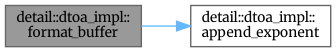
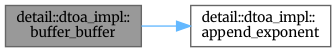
  digraph {
    rankdir=LR
    fontname=Merriweather
    node [fontname=Merriweather fontsize=10 shape=box style=filled]
-   n1 [color=gray40 fillcolor=grey60 fontcolor=black height=0.2 label="detail::dtoa_impl::\lformat_buffer" width=0.4]
+   n1 [color=gray40 fillcolor=grey60 fontcolor=black height=0.2 label="detail::dtoa_impl::\lbuffer_buffer" width=0.4]
    n2 [color=grey40 fillcolor=white height=0.2 label="detail::dtoa_impl::\lappend_exponent" width=0.4]
    n1 -> n2 [color=steelblue1 fontname=Merriweather fontsize=10 labelfontname=Helvetica labelfontsize=10 style=solid]
  }
